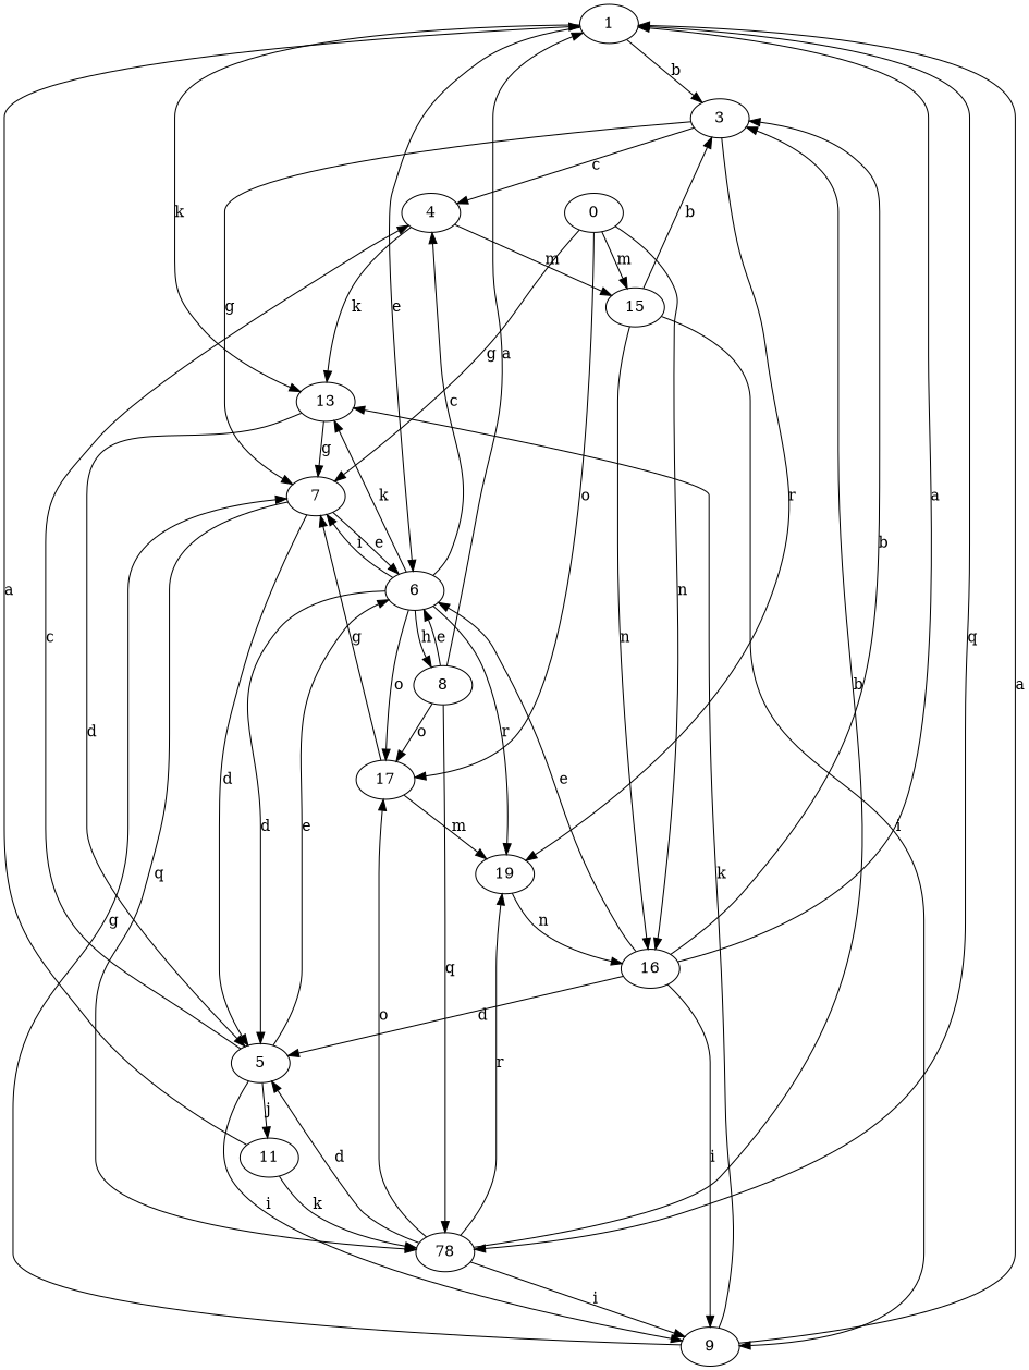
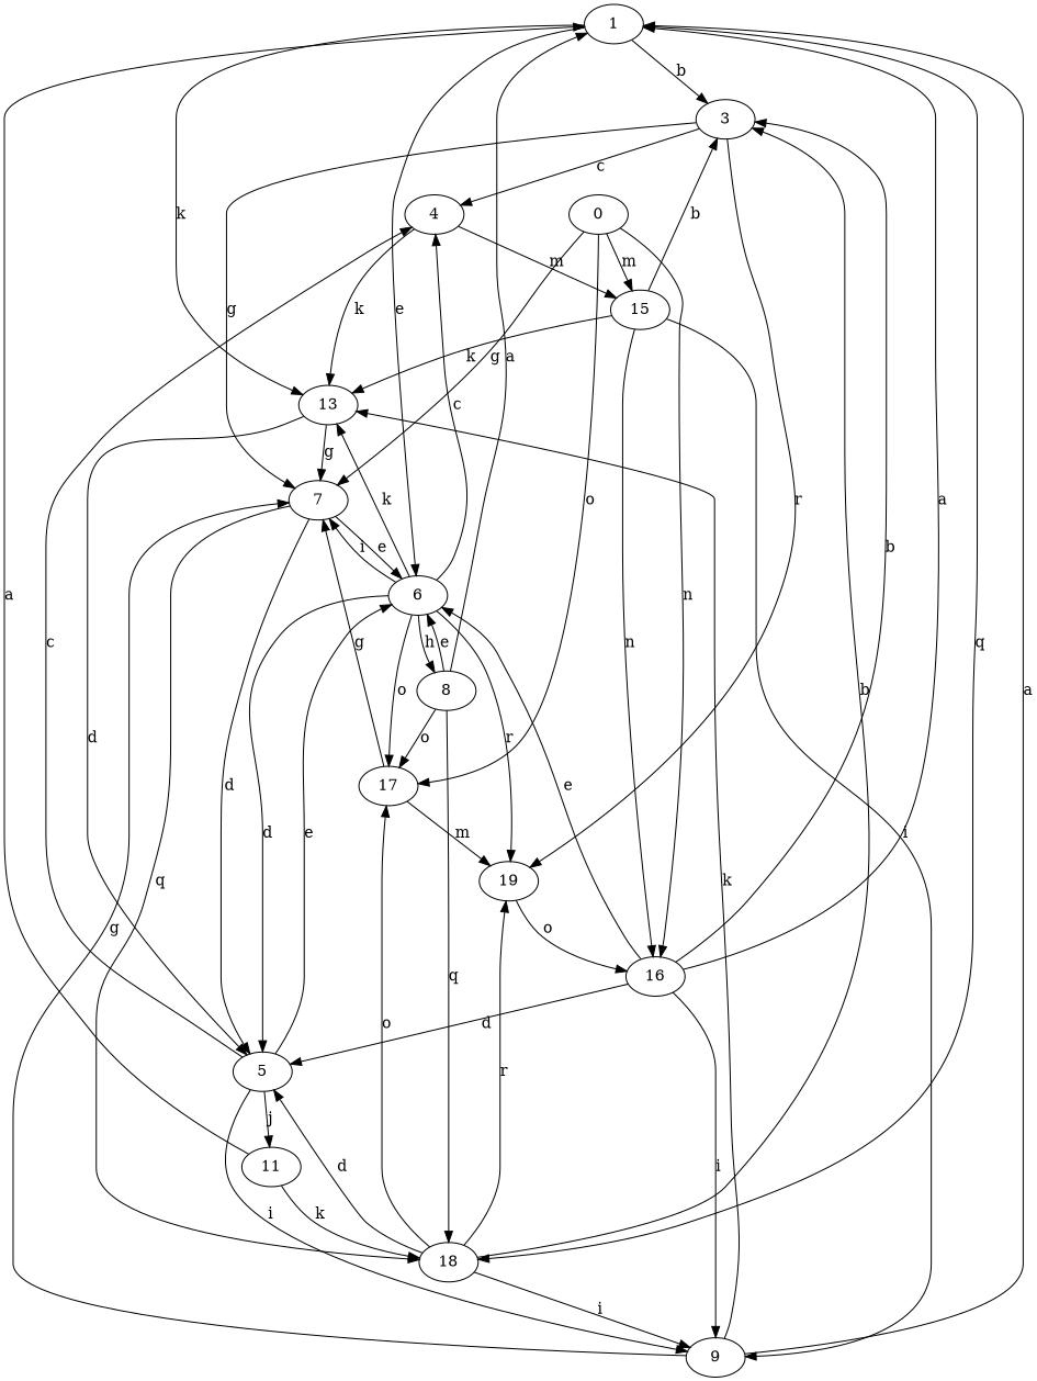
  strict digraph {
    1
    3
    6
    13
-   18 [label=78]
+   18
    4
    7
    19
    5
    8
    17
    9
    15
    16
    11
    0
    1 -> 3 [label=b]
    1 -> 6 [label=e]
    1 -> 13 [label=k]
    1 -> 18 [label=q]
    3 -> 4 [label=c]
    3 -> 7 [label=g]
    3 -> 19 [label=r]
    6 -> 13 [label=k]
    6 -> 4 [label=c]
    6 -> 7 [label=i]
    6 -> 19 [label=r]
    6 -> 5 [label=d]
    6 -> 8 [label=h]
    6 -> 17 [label=o]
    13 -> 7 [label=g]
    13 -> 5 [label=d]
    18 -> 3 [label=b]
    18 -> 19 [label=r]
    18 -> 5 [label=d]
    18 -> 17 [label=o]
    18 -> 9 [label=i]
    4 -> 13 [label=k]
    4 -> 15 [label=m]
    7 -> 6 [label=e]
    7 -> 18 [label=q]
    7 -> 5 [label=d]
-   19 -> 16 [label=n]
+   19 -> 16 [label=o]
    5 -> 6 [label=e]
    5 -> 4 [label=c]
    5 -> 9 [label=i]
    5 -> 11 [label=j]
    8 -> 1 [label=a]
    8 -> 6 [label=e]
    8 -> 18 [label=q]
    8 -> 17 [label=o]
    17 -> 7 [label=g]
    17 -> 19 [label=m]
    9 -> 1 [label=a]
    9 -> 13 [label=k]
    9 -> 7 [label=g]
    15 -> 3 [label=b]
+   15 -> 13 [label=k]
    15 -> 9 [label=i]
    15 -> 16 [label=n]
    16 -> 1 [label=a]
    16 -> 3 [label=b]
    16 -> 6 [label=e]
    16 -> 5 [label=d]
    16 -> 9 [label=i]
    11 -> 1 [label=a]
    11 -> 18 [label=k]
    0 -> 7 [label=g]
    0 -> 17 [label=o]
    0 -> 15 [label=m]
    0 -> 16 [label=n]
  }
